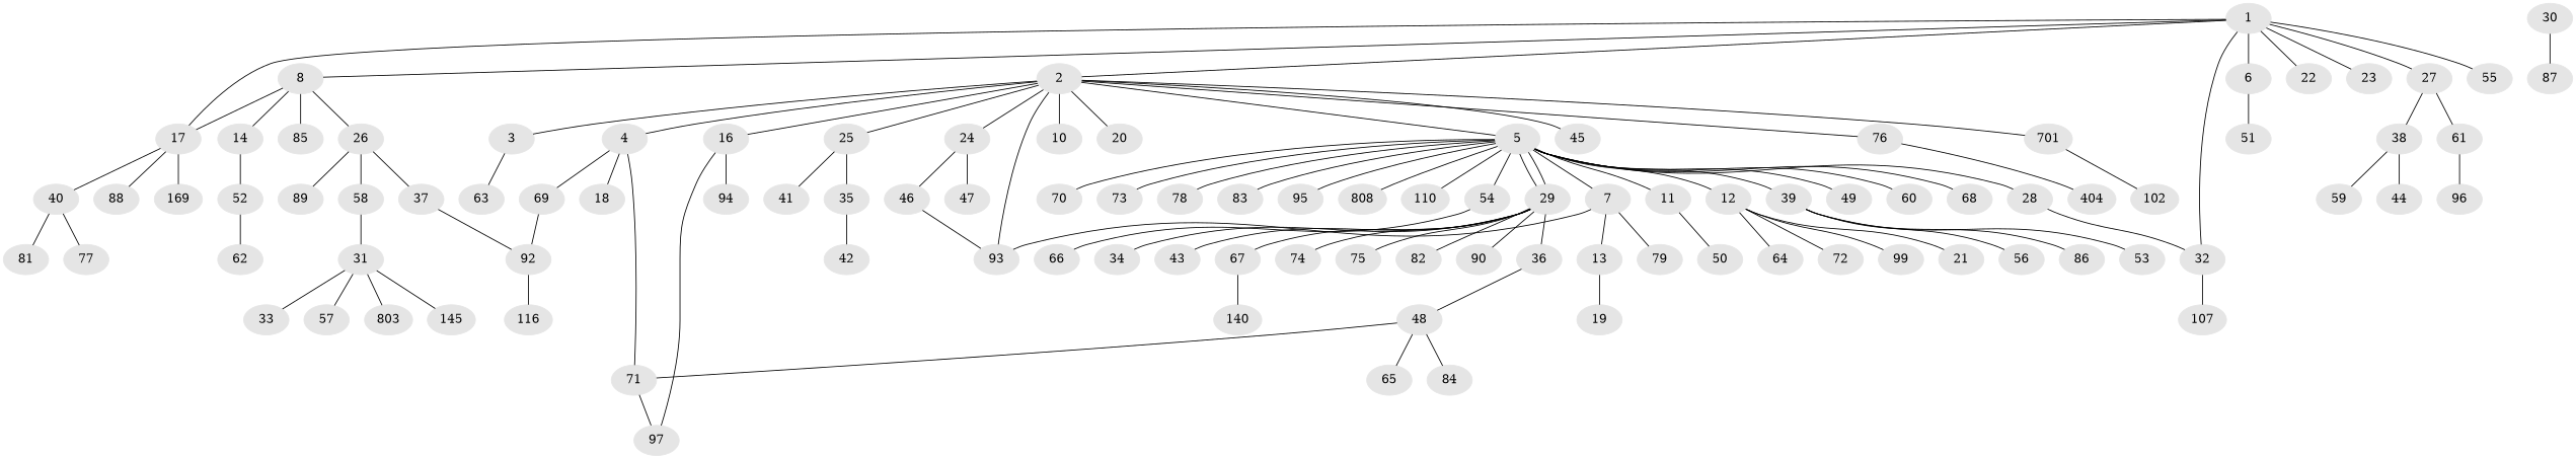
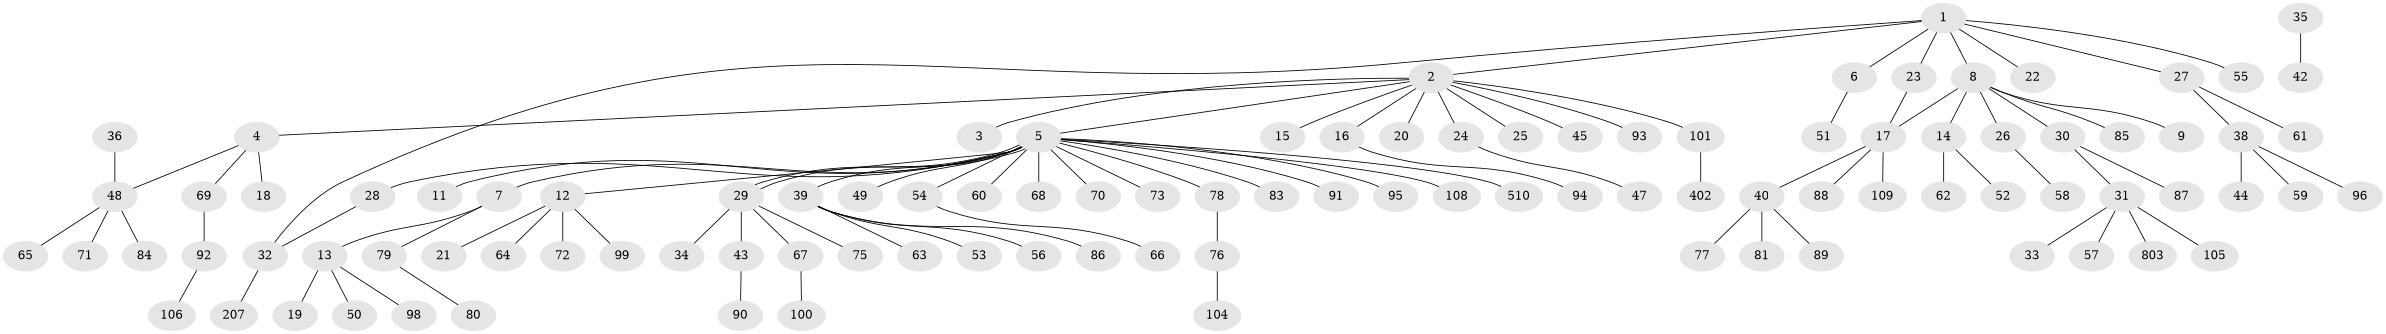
  graph {
    node [color=gray90 style=filled]
    1
    2
    6
    8
    17
    22
    23
    27
    32
    55
    3
    4
    5
-   15 [label=10]
+   15
    16
    20
    24
    25
    45
    76
    93
-   101 [label=701]
+   101
    51
+   9
    14
    26
    30
    85
    40
    88
-   109 [label=169]
+   109
    38
    61
-   107
+   107 [label=207]
    63
    18
    48
    69
    7
    11
    12
    28
    29
    39
    49
    54
    60
    68
    70
    73
    78
    83
+   91
    95
-   108 [label=808]
-   110
+   108
+   110 [label=510]
    94
-   97
-   46
    47
    35
-   41
-   104 [label=404]
-   102
+   104
+   102 [label=402]
    65
    71
    84
    92
    13
    79
    21
    64
    72
    99
    34
    36
    43
    67
-   74
    75
-   82
    90
    53
    56
    86
    66
    19
    50
+   98
+   80
    52
    62
-   37
    58
    31
    87
    77
    81
    89
    42
    44
    59
    96
-   100 [label=140]
+   100
    33
    57
    n107 [label=803]
-   105 [label=145]
-   106 [label=116]
+   105
+   106
    1 -- 2
    1 -- 6
    1 -- 8
-   1 -- 17
+   23 -- 17
    1 -- 22
    1 -- 23
    1 -- 27
    1 -- 32
    1 -- 55
    2 -- 3
    2 -- 4
    2 -- 5
    2 -- 15
    2 -- 16
    2 -- 20
    2 -- 24
    2 -- 25
    2 -- 45
-   2 -- 76
+   78 -- 76
    2 -- 93
    2 -- 101
    6 -- 51
    8 -- 17
+   8 -- 9
    8 -- 14
    8 -- 26
+   8 -- 30
    8 -- 85
    17 -- 40
    17 -- 88
    17 -- 109
    27 -- 38
    27 -- 61
    32 -- 107
-   3 -- 63
+   39 -- 63
    4 -- 18
-   4 -- 71
+   4 -- 48
    4 -- 69
    5 -- 7
    5 -- 11
    5 -- 12
    5 -- 28
    5 -- 29
    5 -- 29
    5 -- 39
    5 -- 49
    5 -- 54
    5 -- 60
    5 -- 68
    5 -- 70
    5 -- 73
    5 -- 78
    5 -- 83
+   5 -- 91
    5 -- 95
    5 -- 108
    5 -- 110
    16 -- 94
-   16 -- 97
-   24 -- 46
    24 -- 47
-   25 -- 35
-   25 -- 41
    76 -- 104
    101 -- 102
    14 -- 52
-   52 -- 62
-   26 -- 37
+   14 -- 62
    26 -- 58
-   58 -- 31
+   30 -- 31
    30 -- 87
    40 -- 77
    40 -- 81
-   26 -- 89
+   40 -- 89
    38 -- 44
    38 -- 59
-   61 -- 96
+   38 -- 96
    48 -- 65
    48 -- 71
    48 -- 84
    69 -- 92
-   7 -- 93
    7 -- 13
    7 -- 79
    12 -- 21
    12 -- 64
    12 -- 72
    12 -- 99
    28 -- 32
    29 -- 34
-   29 -- 36
    29 -- 43
    29 -- 67
-   29 -- 74
    29 -- 75
-   29 -- 82
-   29 -- 90
+   43 -- 90
    39 -- 53
    39 -- 56
    39 -- 86
    54 -- 66
-   46 -- 93
    35 -- 42
-   71 -- 97
    92 -- 106
    13 -- 19
-   11 -- 50
+   13 -- 50
+   13 -- 98
+   79 -- 80
    36 -- 48
    67 -- 100
-   37 -- 92
    31 -- 33
    31 -- 57
    31 -- n107
    31 -- 105
  }
